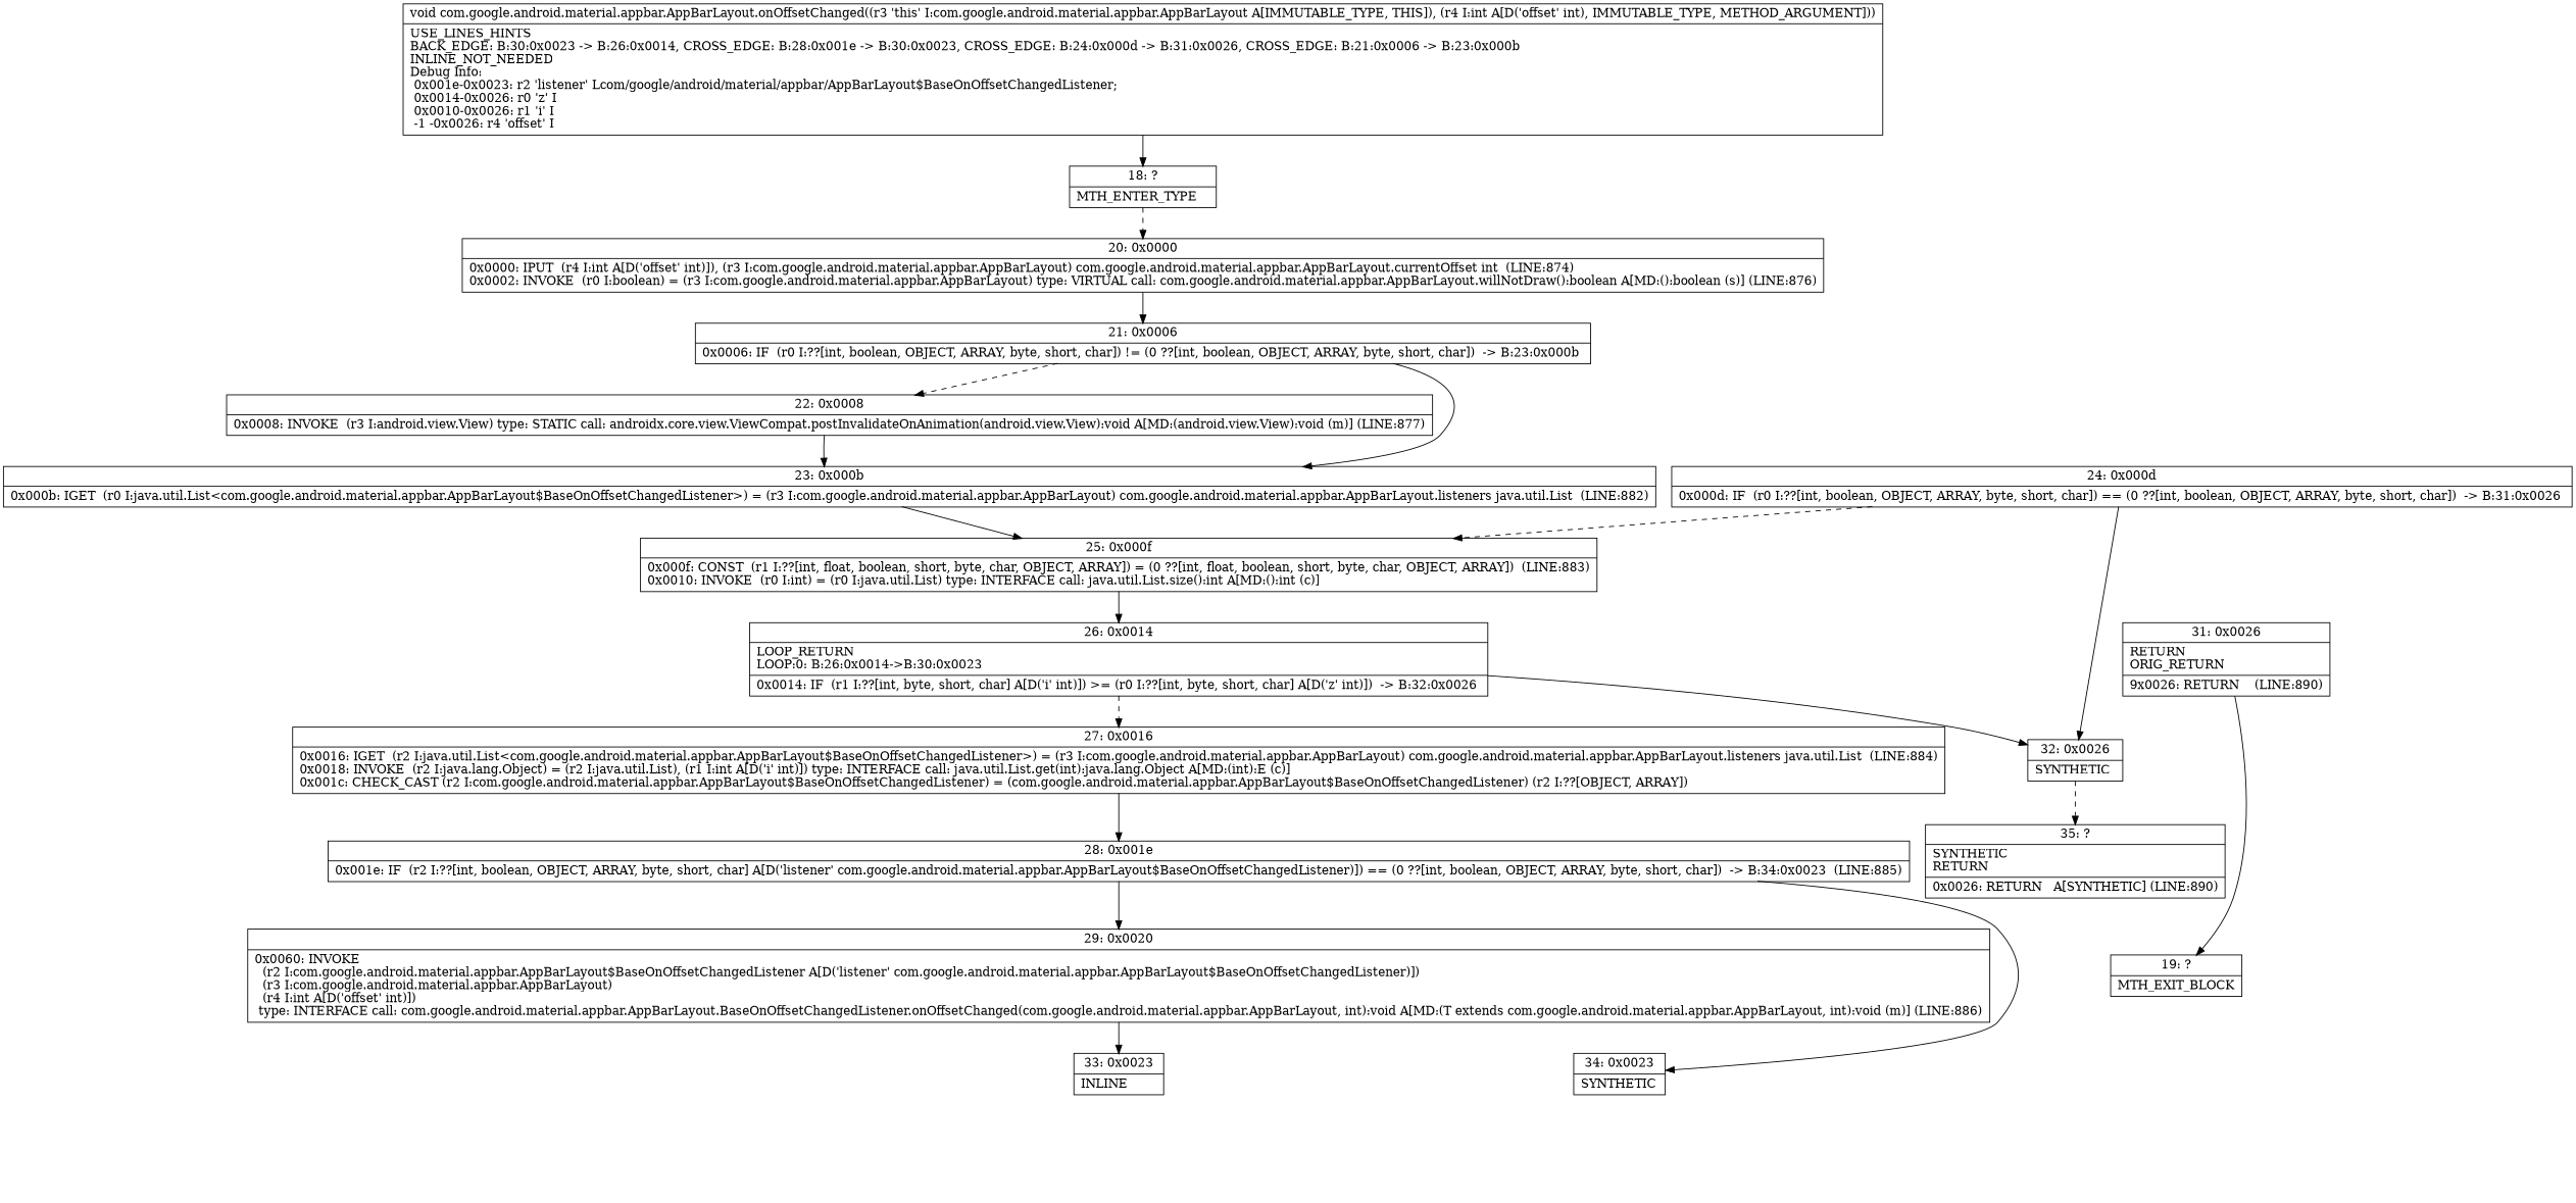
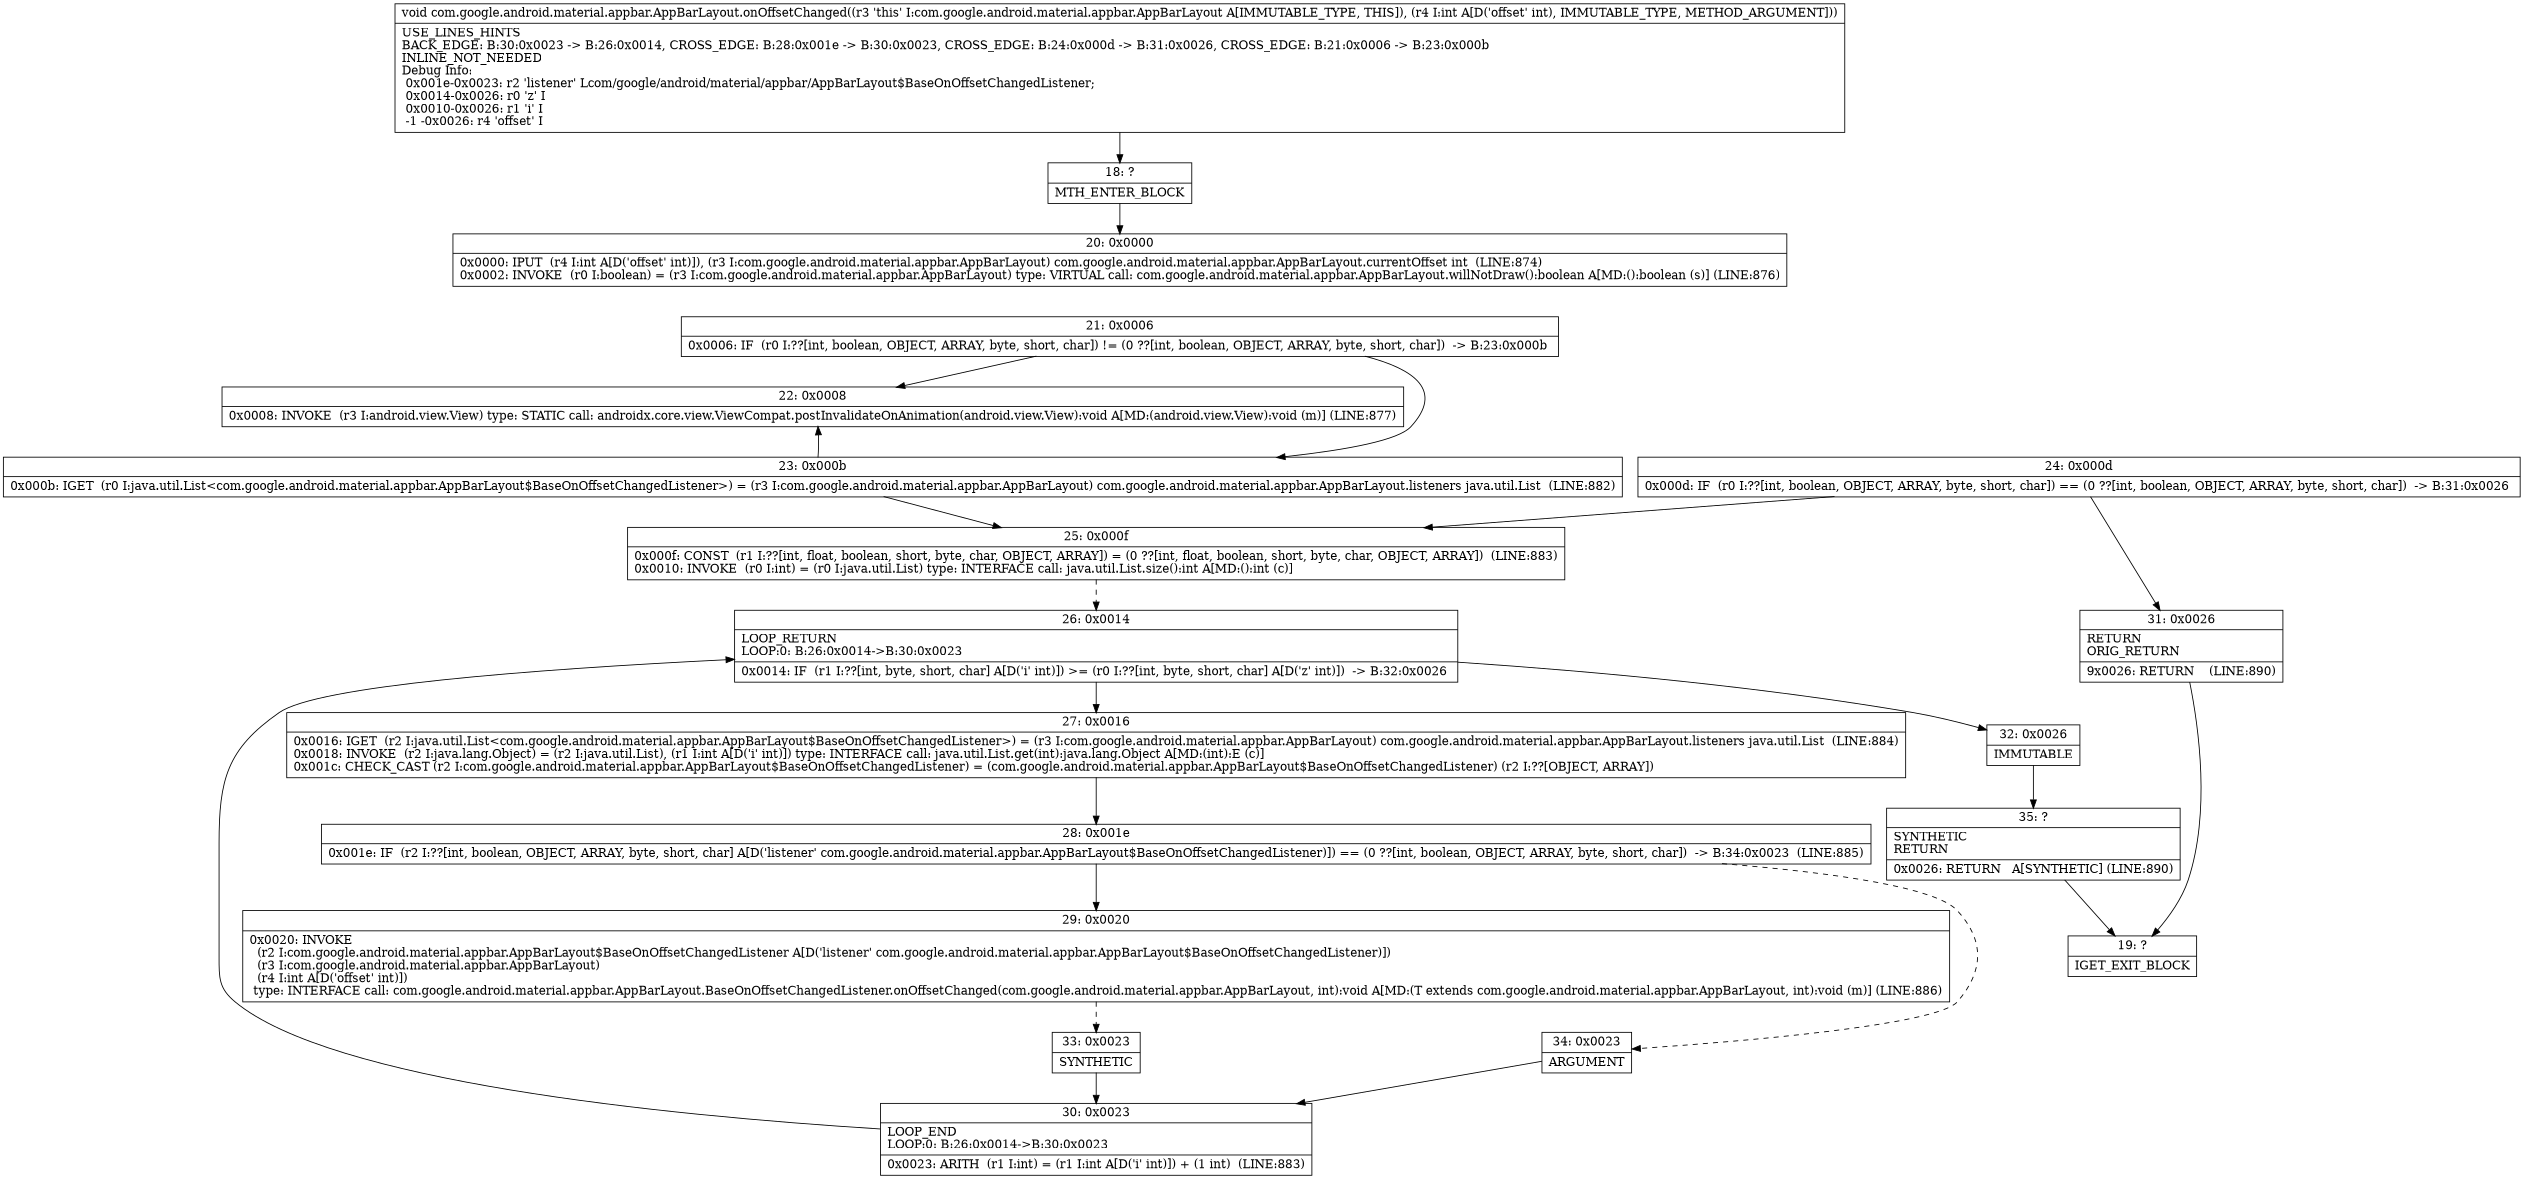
  digraph {
    fontname="DejaVu Serif"
    node [fontname="DejaVu Serif" shape=record]
    edge [fontname="DejaVu Serif"]
-   n1 [label="{18\:\ ?|MTH_ENTER_TYPE\l}"]
+   n1 [label="{18\:\ ?|MTH_ENTER_BLOCK\l}"]
    n2 [label="{20\:\ 0x0000|0x0000: IPUT  (r4 I:int A[D('offset' int)]), (r3 I:com.google.android.material.appbar.AppBarLayout) com.google.android.material.appbar.AppBarLayout.currentOffset int  (LINE:874)\l0x0002: INVOKE  (r0 I:boolean) = (r3 I:com.google.android.material.appbar.AppBarLayout) type: VIRTUAL call: com.google.android.material.appbar.AppBarLayout.willNotDraw():boolean A[MD:():boolean (s)] (LINE:876)\l}"]
    n3 [label="{21\:\ 0x0006|0x0006: IF  (r0 I:??[int, boolean, OBJECT, ARRAY, byte, short, char]) != (0 ??[int, boolean, OBJECT, ARRAY, byte, short, char])  \-\> B:23:0x000b \l}"]
    n4 [label="{22\:\ 0x0008|0x0008: INVOKE  (r3 I:android.view.View) type: STATIC call: androidx.core.view.ViewCompat.postInvalidateOnAnimation(android.view.View):void A[MD:(android.view.View):void (m)] (LINE:877)\l}"]
    n5 [label="{23\:\ 0x000b|0x000b: IGET  (r0 I:java.util.List\<com.google.android.material.appbar.AppBarLayout$BaseOnOffsetChangedListener\>) = (r3 I:com.google.android.material.appbar.AppBarLayout) com.google.android.material.appbar.AppBarLayout.listeners java.util.List  (LINE:882)\l}"]
    n6 [label="{25\:\ 0x000f|0x000f: CONST  (r1 I:??[int, float, boolean, short, byte, char, OBJECT, ARRAY]) = (0 ??[int, float, boolean, short, byte, char, OBJECT, ARRAY])  (LINE:883)\l0x0010: INVOKE  (r0 I:int) = (r0 I:java.util.List) type: INTERFACE call: java.util.List.size():int A[MD:():int (c)]\l}"]
    n7 [label="{24\:\ 0x000d|0x000d: IF  (r0 I:??[int, boolean, OBJECT, ARRAY, byte, short, char]) == (0 ??[int, boolean, OBJECT, ARRAY, byte, short, char])  \-\> B:31:0x0026 \l}"]
    n8 [label="{31\:\ 0x0026|RETURN\lORIG_RETURN\l|9x0026: RETURN    (LINE:890)\l}"]
    n9 [label="{26\:\ 0x0014|LOOP_RETURN\lLOOP:0: B:26:0x0014\-\>B:30:0x0023\l|0x0014: IF  (r1 I:??[int, byte, short, char] A[D('i' int)]) \>= (r0 I:??[int, byte, short, char] A[D('z' int)])  \-\> B:32:0x0026 \l}"]
-   n10 [label="{19\:\ ?|MTH_EXIT_BLOCK\l}"]
+   n10 [label="{19\:\ ?|IGET_EXIT_BLOCK\l}"]
    n11 [label="{27\:\ 0x0016|0x0016: IGET  (r2 I:java.util.List\<com.google.android.material.appbar.AppBarLayout$BaseOnOffsetChangedListener\>) = (r3 I:com.google.android.material.appbar.AppBarLayout) com.google.android.material.appbar.AppBarLayout.listeners java.util.List  (LINE:884)\l0x0018: INVOKE  (r2 I:java.lang.Object) = (r2 I:java.util.List), (r1 I:int A[D('i' int)]) type: INTERFACE call: java.util.List.get(int):java.lang.Object A[MD:(int):E (c)]\l0x001c: CHECK_CAST (r2 I:com.google.android.material.appbar.AppBarLayout$BaseOnOffsetChangedListener) = (com.google.android.material.appbar.AppBarLayout$BaseOnOffsetChangedListener) (r2 I:??[OBJECT, ARRAY]) \l}"]
-   n12 [label="{32\:\ 0x0026|SYNTHETIC\l}"]
+   n12 [label="{32\:\ 0x0026|IMMUTABLE\l}"]
    n13 [label="{28\:\ 0x001e|0x001e: IF  (r2 I:??[int, boolean, OBJECT, ARRAY, byte, short, char] A[D('listener' com.google.android.material.appbar.AppBarLayout$BaseOnOffsetChangedListener)]) == (0 ??[int, boolean, OBJECT, ARRAY, byte, short, char])  \-\> B:34:0x0023  (LINE:885)\l}"]
    n14 [label="{35\:\ ?|SYNTHETIC\lRETURN\l|0x0026: RETURN   A[SYNTHETIC] (LINE:890)\l}"]
-   n15 [label="{29\:\ 0x0020|0x0060: INVOKE  \l  (r2 I:com.google.android.material.appbar.AppBarLayout$BaseOnOffsetChangedListener A[D('listener' com.google.android.material.appbar.AppBarLayout$BaseOnOffsetChangedListener)])\l  (r3 I:com.google.android.material.appbar.AppBarLayout)\l  (r4 I:int A[D('offset' int)])\l type: INTERFACE call: com.google.android.material.appbar.AppBarLayout.BaseOnOffsetChangedListener.onOffsetChanged(com.google.android.material.appbar.AppBarLayout, int):void A[MD:(T extends com.google.android.material.appbar.AppBarLayout, int):void (m)] (LINE:886)\l}"]
-   n16 [label="{34\:\ 0x0023|SYNTHETIC\l}"]
-   n17 [label="{33\:\ 0x0023|INLINE\l}"]
+   n15 [label="{29\:\ 0x0020|0x0020: INVOKE  \l  (r2 I:com.google.android.material.appbar.AppBarLayout$BaseOnOffsetChangedListener A[D('listener' com.google.android.material.appbar.AppBarLayout$BaseOnOffsetChangedListener)])\l  (r3 I:com.google.android.material.appbar.AppBarLayout)\l  (r4 I:int A[D('offset' int)])\l type: INTERFACE call: com.google.android.material.appbar.AppBarLayout.BaseOnOffsetChangedListener.onOffsetChanged(com.google.android.material.appbar.AppBarLayout, int):void A[MD:(T extends com.google.android.material.appbar.AppBarLayout, int):void (m)] (LINE:886)\l}"]
+   n16 [label="{34\:\ 0x0023|ARGUMENT\l}"]
+   n17 [label="{33\:\ 0x0023|SYNTHETIC\l}"]
+   n18 [label="{30\:\ 0x0023|LOOP_END\lLOOP:0: B:26:0x0014\-\>B:30:0x0023\l|0x0023: ARITH  (r1 I:int) = (r1 I:int A[D('i' int)]) + (1 int)  (LINE:883)\l}"]
    n19 [label="{void com.google.android.material.appbar.AppBarLayout.onOffsetChanged((r3 'this' I:com.google.android.material.appbar.AppBarLayout A[IMMUTABLE_TYPE, THIS]), (r4 I:int A[D('offset' int), IMMUTABLE_TYPE, METHOD_ARGUMENT]))  | USE_LINES_HINTS\lBACK_EDGE: B:30:0x0023 \-\> B:26:0x0014, CROSS_EDGE: B:28:0x001e \-\> B:30:0x0023, CROSS_EDGE: B:24:0x000d \-\> B:31:0x0026, CROSS_EDGE: B:21:0x0006 \-\> B:23:0x000b\lINLINE_NOT_NEEDED\lDebug Info:\l  0x001e\-0x0023: r2 'listener' Lcom\/google\/android\/material\/appbar\/AppBarLayout$BaseOnOffsetChangedListener;\l  0x0014\-0x0026: r0 'z' I\l  0x0010\-0x0026: r1 'i' I\l  \-1 \-0x0026: r4 'offset' I\l}"]
-   n1 -> n2 [style=dashed]
-   n2 -> n3
-   n3 -> n4 [style=dashed]
+   n1 -> n2
+   n3 -> n4 [style=solid]
    n3 -> n5
-   n4 -> n5
+   n5 -> n4
    n5 -> n6
-   n6 -> n9
-   n7 -> n6 [style=dashed]
-   n7 -> n12
+   n6 -> n9 [style=dashed]
+   n7 -> n6 [style=solid]
+   n7 -> n8
    n8 -> n10
-   n9 -> n11 [style=dashed]
+   n9 -> n11 [style=solid]
    n9 -> n12
    n11 -> n13
-   n12 -> n14 [style=dashed]
+   n12 -> n14
    n13 -> n15 [style=solid]
-   n13 -> n16
-   n15 -> n17
+   n13 -> n16 [style=dashed]
+   n14 -> n10
+   n15 -> n17 [style=dashed]
+   n16 -> n18
+   n17 -> n18
+   n18 -> n9
    n19 -> n1
  }
